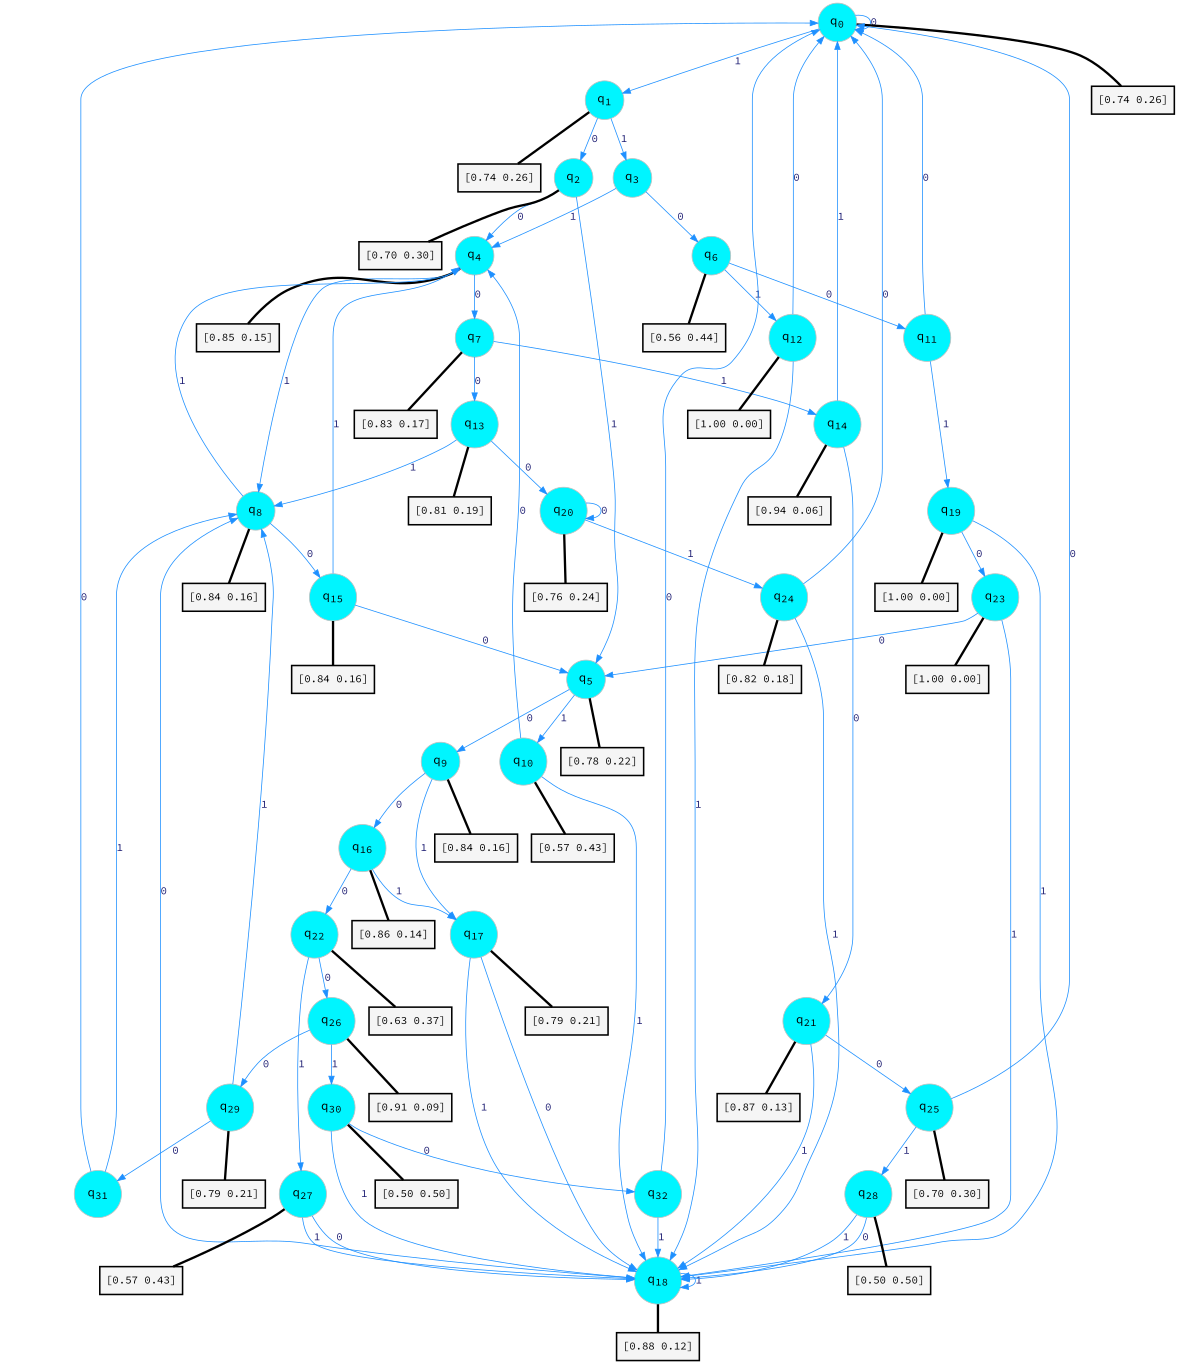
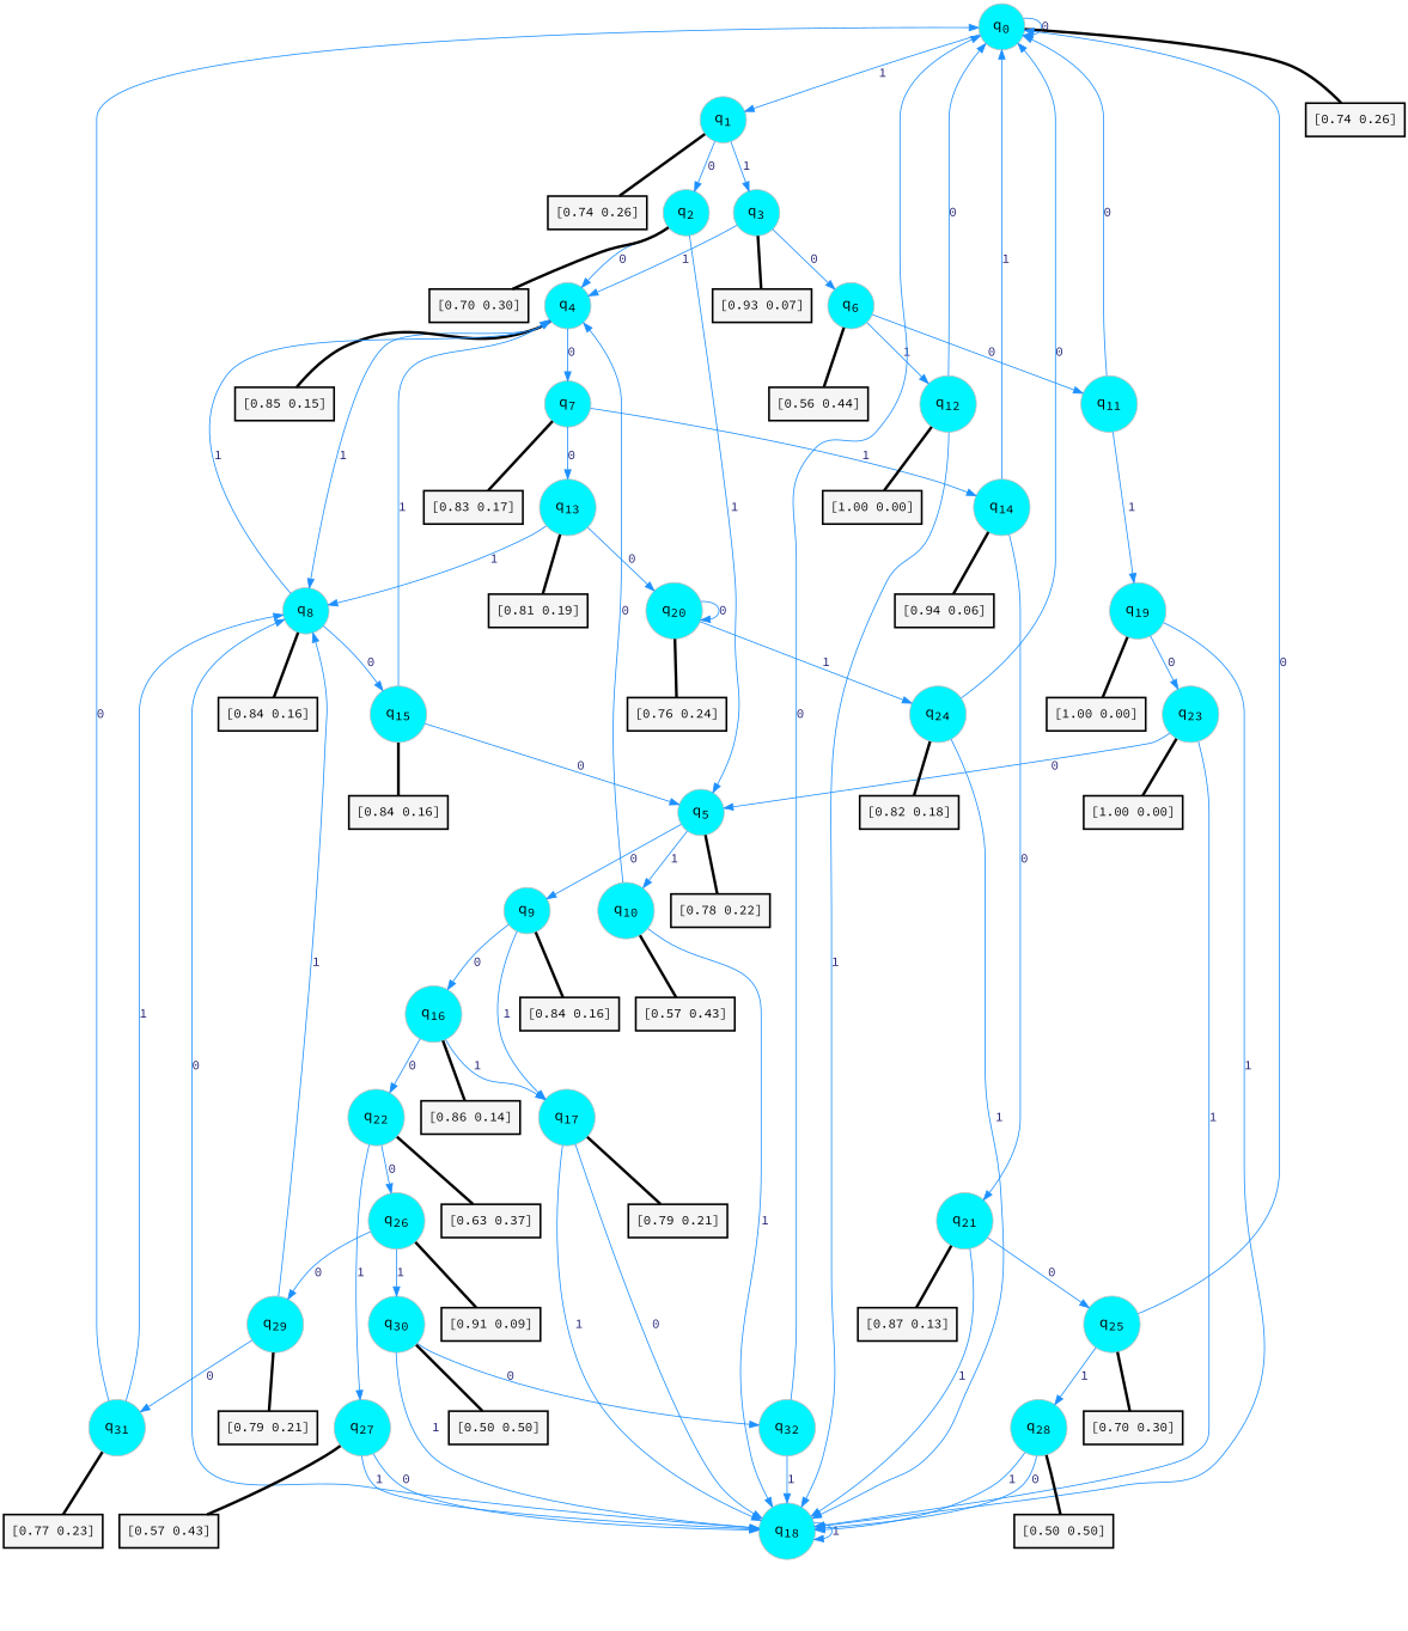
  digraph {
    fontname="Source Code Pro"
    rankdir=TD
    node [color=gray fillcolor=turquoise1 fontcolor=black fontname="Source Code Pro" fontsize=16 fontweight=bold shape=circle style=filled]
    edge [arrowsize=1 color=dodgerblue1 fontcolor=midnightblue fontname="Source Code Pro" fontweight=bold penwidth=1 style=solid weight=20]
    n1 [label=<q<SUB>0</SUB>>]
    n2 [label=<q<SUB>1</SUB>>]
    n3 [color=black fillcolor=whitesmoke fontsize=14 label="[0.74 0.26]" penwidth=2 shape=box]
    n4 [label=<q<SUB>2</SUB>>]
    n5 [label=<q<SUB>3</SUB>>]
    n6 [color=black fillcolor=whitesmoke fontsize=14 label="[0.74 0.26]" penwidth=2 shape=box]
    n7 [label=<q<SUB>4</SUB>>]
    n8 [label=<q<SUB>5</SUB>>]
    n9 [color=black fillcolor=whitesmoke fontsize=14 label="[0.70 0.30]" penwidth=2 shape=box]
    n10 [label=<q<SUB>6</SUB>>]
+   n11 [color=black fillcolor=whitesmoke fontsize=14 label="[0.93 0.07]" penwidth=2 shape=box]
    n12 [label=<q<SUB>7</SUB>>]
    n13 [label=<q<SUB>8</SUB>>]
    n14 [color=black fillcolor=whitesmoke fontsize=14 label="[0.85 0.15]" penwidth=2 shape=box]
    n15 [label=<q<SUB>9</SUB>>]
    n16 [label=<q<SUB>10</SUB>>]
    n17 [color=black fillcolor=whitesmoke fontsize=14 label="[0.78 0.22]" penwidth=2 shape=box]
    n18 [label=<q<SUB>11</SUB>>]
    n19 [label=<q<SUB>12</SUB>>]
    n20 [color=black fillcolor=whitesmoke fontsize=14 label="[0.56 0.44]" penwidth=2 shape=box]
    n21 [label=<q<SUB>13</SUB>>]
    n22 [label=<q<SUB>14</SUB>>]
    n23 [color=black fillcolor=whitesmoke fontsize=14 label="[0.83 0.17]" penwidth=2 shape=box]
    n24 [label=<q<SUB>15</SUB>>]
    n25 [color=black fillcolor=whitesmoke fontsize=14 label="[0.84 0.16]" penwidth=2 shape=box]
    n26 [label=<q<SUB>16</SUB>>]
    n27 [label=<q<SUB>17</SUB>>]
    n28 [color=black fillcolor=whitesmoke fontsize=14 label="[0.84 0.16]" penwidth=2 shape=box]
    n29 [label=<q<SUB>18</SUB>>]
    n30 [color=black fillcolor=whitesmoke fontsize=14 label="[0.57 0.43]" penwidth=2 shape=box]
    n31 [label=<q<SUB>19</SUB>>]
    n32 [color=black fillcolor=whitesmoke fontsize=14 label="[1.00 0.00]" penwidth=2 shape=box]
    n33 [label=<q<SUB>20</SUB>>]
    n34 [color=black fillcolor=whitesmoke fontsize=14 label="[0.81 0.19]" penwidth=2 shape=box]
    n35 [label=<q<SUB>21</SUB>>]
    n36 [color=black fillcolor=whitesmoke fontsize=14 label="[0.94 0.06]" penwidth=2 shape=box]
    n37 [color=black fillcolor=whitesmoke fontsize=14 label="[0.84 0.16]" penwidth=2 shape=box]
    n38 [label=<q<SUB>22</SUB>>]
    n39 [color=black fillcolor=whitesmoke fontsize=14 label="[0.86 0.14]" penwidth=2 shape=box]
    n40 [color=black fillcolor=whitesmoke fontsize=14 label="[0.79 0.21]" penwidth=2 shape=box]
-   n41 [color=black fillcolor=whitesmoke fontsize=14 label="[0.88 0.12]" penwidth=2 shape=box]
    n42 [label=<q<SUB>23</SUB>>]
    n43 [color=black fillcolor=whitesmoke fontsize=14 label="[1.00 0.00]" penwidth=2 shape=box]
    n44 [label=<q<SUB>24</SUB>>]
    n45 [color=black fillcolor=whitesmoke fontsize=14 label="[0.76 0.24]" penwidth=2 shape=box]
    n46 [label=<q<SUB>25</SUB>>]
    n47 [color=black fillcolor=whitesmoke fontsize=14 label="[0.87 0.13]" penwidth=2 shape=box]
    n48 [label=<q<SUB>26</SUB>>]
    n49 [label=<q<SUB>27</SUB>>]
    n50 [color=black fillcolor=whitesmoke fontsize=14 label="[0.63 0.37]" penwidth=2 shape=box]
    n51 [color=black fillcolor=whitesmoke fontsize=14 label="[1.00 0.00]" penwidth=2 shape=box]
    n52 [color=black fillcolor=whitesmoke fontsize=14 label="[0.82 0.18]" penwidth=2 shape=box]
    n53 [label=<q<SUB>28</SUB>>]
    n54 [color=black fillcolor=whitesmoke fontsize=14 label="[0.70 0.30]" penwidth=2 shape=box]
    n55 [label=<q<SUB>29</SUB>>]
    n56 [label=<q<SUB>30</SUB>>]
    n57 [color=black fillcolor=whitesmoke fontsize=14 label="[0.91 0.09]" penwidth=2 shape=box]
    n58 [color=black fillcolor=whitesmoke fontsize=14 label="[0.57 0.43]" penwidth=2 shape=box]
    n59 [color=black fillcolor=whitesmoke fontsize=14 label="[0.50 0.50]" penwidth=2 shape=box]
    n60 [label=<q<SUB>31</SUB>>]
    n61 [color=black fillcolor=whitesmoke fontsize=14 label="[0.79 0.21]" penwidth=2 shape=box]
    n62 [label=<q<SUB>32</SUB>>]
    n63 [color=black fillcolor=whitesmoke fontsize=14 label="[0.50 0.50]" penwidth=2 shape=box]
+   n64 [color=black fillcolor=whitesmoke fontsize=14 label="[0.77 0.23]" penwidth=2 shape=box]
    n1 -> n1 [label=0]
    n1 -> n2 [label=1]
    n1 -> n3 [arrowhead=none color=black penwidth=3]
    n2 -> n4 [label=0]
    n2 -> n5 [label=1]
    n2 -> n6 [arrowhead=none color=black penwidth=3]
    n4 -> n7 [label=0]
    n4 -> n8 [label=1]
    n4 -> n9 [arrowhead=none color=black penwidth=3]
    n5 -> n7 [label=1]
    n5 -> n10 [label=0]
+   n5 -> n11 [arrowhead=none color=black penwidth=3]
    n7 -> n12 [label=0]
    n7 -> n13 [label=1]
    n7 -> n14 [arrowhead=none color=black penwidth=3]
    n8 -> n15 [label=0]
    n8 -> n16 [label=1]
    n8 -> n17 [arrowhead=none color=black penwidth=3]
    n10 -> n18 [label=0]
    n10 -> n19 [label=1]
    n10 -> n20 [arrowhead=none color=black penwidth=3]
    n12 -> n21 [label=0]
    n12 -> n22 [label=1]
    n12 -> n23 [arrowhead=none color=black penwidth=3]
    n13 -> n7 [label=1]
    n13 -> n24 [label=0]
    n13 -> n25 [arrowhead=none color=black penwidth=3]
    n15 -> n26 [label=0]
    n15 -> n27 [label=1]
    n15 -> n28 [arrowhead=none color=black penwidth=3]
    n16 -> n7 [label=0]
    n16 -> n29 [label=1]
    n16 -> n30 [arrowhead=none color=black penwidth=3]
    n18 -> n1 [label=0]
    n18 -> n31 [label=1]
    n19 -> n1 [label=0]
    n19 -> n29 [label=1]
    n19 -> n32 [arrowhead=none color=black penwidth=3]
    n21 -> n13 [label=1]
    n21 -> n33 [label=0]
    n21 -> n34 [arrowhead=none color=black penwidth=3]
    n22 -> n1 [label=1]
    n22 -> n35 [label=0]
    n22 -> n36 [arrowhead=none color=black penwidth=3]
    n24 -> n7 [label=1]
    n24 -> n8 [label=0]
    n24 -> n37 [arrowhead=none color=black penwidth=3]
    n26 -> n27 [label=1]
    n26 -> n38 [label=0]
    n26 -> n39 [arrowhead=none color=black penwidth=3]
    n27 -> n29 [label=0]
    n27 -> n29 [label=1]
    n27 -> n40 [arrowhead=none color=black penwidth=3]
    n29 -> n13 [label=0]
    n29 -> n29 [label=1]
-   n29 -> n41 [arrowhead=none color=black penwidth=3]
    n31 -> n29 [label=1]
    n31 -> n42 [label=0]
    n31 -> n43 [arrowhead=none color=black penwidth=3]
    n33 -> n33 [label=0]
    n33 -> n44 [label=1]
    n33 -> n45 [arrowhead=none color=black penwidth=3]
    n35 -> n29 [label=1]
    n35 -> n46 [label=0]
    n35 -> n47 [arrowhead=none color=black penwidth=3]
    n38 -> n48 [label=0]
    n38 -> n49 [label=1]
    n38 -> n50 [arrowhead=none color=black penwidth=3]
    n42 -> n8 [label=0]
    n42 -> n29 [label=1]
    n42 -> n51 [arrowhead=none color=black penwidth=3]
    n44 -> n1 [label=0]
    n44 -> n29 [label=1]
    n44 -> n52 [arrowhead=none color=black penwidth=3]
    n46 -> n1 [label=0]
    n46 -> n53 [label=1]
    n46 -> n54 [arrowhead=none color=black penwidth=3]
    n48 -> n55 [label=0]
    n48 -> n56 [label=1]
    n48 -> n57 [arrowhead=none color=black penwidth=3]
    n49 -> n29 [label=0]
    n49 -> n29 [label=1]
    n49 -> n58 [arrowhead=none color=black penwidth=3]
    n53 -> n29 [label=0]
    n53 -> n29 [label=1]
    n53 -> n59 [arrowhead=none color=black penwidth=3]
    n55 -> n13 [label=1]
    n55 -> n60 [label=0]
    n55 -> n61 [arrowhead=none color=black penwidth=3]
    n56 -> n29 [label=1]
    n56 -> n62 [label=0]
    n56 -> n63 [arrowhead=none color=black penwidth=3]
    n60 -> n1 [label=0]
    n60 -> n13 [label=1]
+   n60 -> n64 [arrowhead=none color=black penwidth=3]
    n62 -> n1 [label=0]
    n62 -> n29 [label=1]
  }
